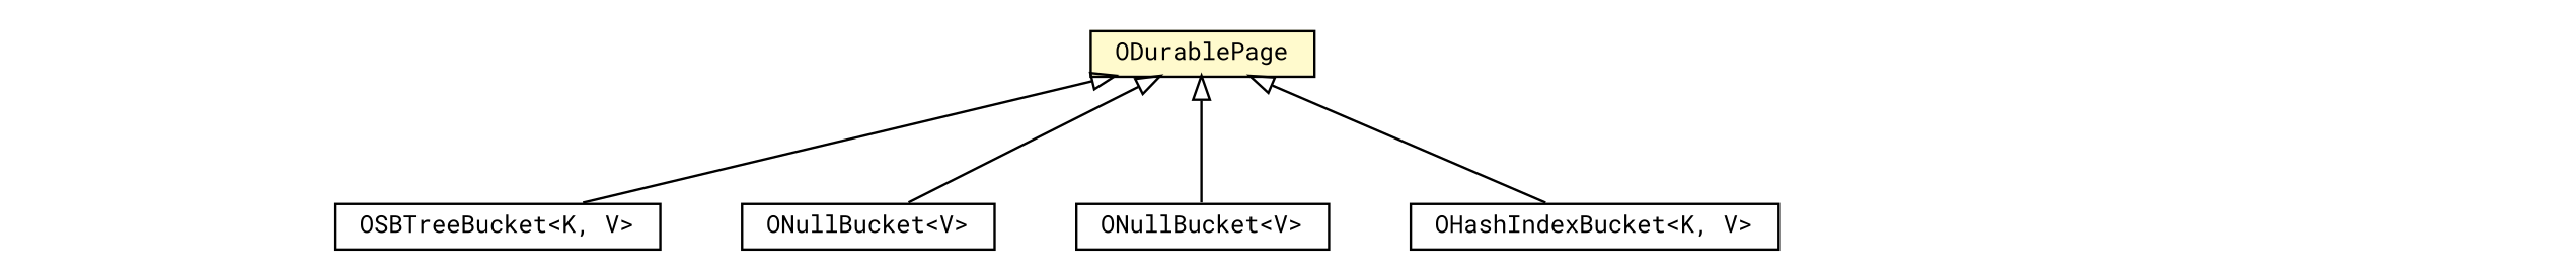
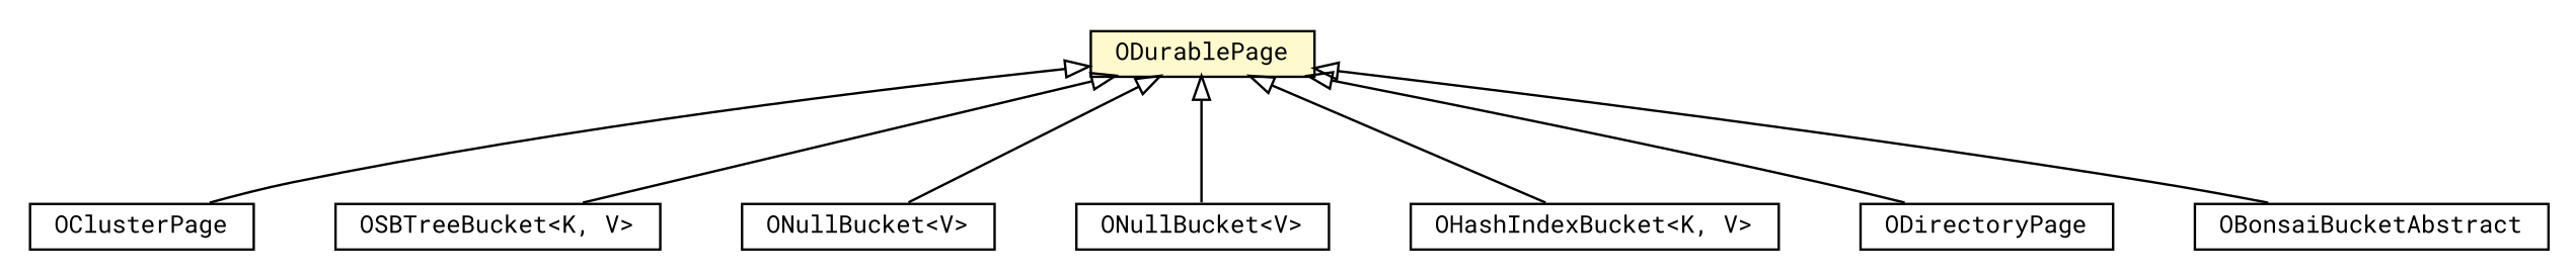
  digraph {
    fontname="Roboto Mono"
    nodesep=0.25
    ranksep=0.5
    node [fontcolor=black fontname="Roboto Mono" fontsize=10.0 shape=plaintext]
    edge [arrowtail=empty dir=back fontname="Roboto Mono" fontsize=10 headport=p labelfontname=Helvetica labelfontsize=10 tailport=p]
+   n1 [label=<<table title="com.orientechnologies.orient.core.storage.impl.local.paginated.OClusterPage" border="0" cellborder="1" cellspacing="0" cellpadding="2" port="p" href="../OClusterPage.html"> 		<tr><td><table border="0" cellspacing="0" cellpadding="1"> <tr><td align="center" balign="center"> OClusterPage </td></tr> 		</table></td></tr> 		</table>>]
    n2 [label=<<table title="com.orientechnologies.orient.core.storage.impl.local.paginated.base.ODurablePage" border="0" cellborder="1" cellspacing="0" cellpadding="2" port="p" bgcolor="lemonChiffon" href="./ODurablePage.html"> 		<tr><td><table border="0" cellspacing="0" cellpadding="1"> <tr><td align="center" balign="center"> ODurablePage </td></tr> 		</table></td></tr> 		</table>>]
    n3 [label=<<table title="com.orientechnologies.orient.core.index.sbtree.local.OSBTreeBucket" border="0" cellborder="1" cellspacing="0" cellpadding="2" port="p" href="../../../../../index/sbtree/local/OSBTreeBucket.html"> 		<tr><td><table border="0" cellspacing="0" cellpadding="1"> <tr><td align="center" balign="center"> OSBTreeBucket&lt;K, V&gt; </td></tr> 		</table></td></tr> 		</table>>]
    n4 [label=<<table title="com.orientechnologies.orient.core.index.sbtree.local.ONullBucket" border="0" cellborder="1" cellspacing="0" cellpadding="2" port="p" href="../../../../../index/sbtree/local/ONullBucket.html"> 		<tr><td><table border="0" cellspacing="0" cellpadding="1"> <tr><td align="center" balign="center"> ONullBucket&lt;V&gt; </td></tr> 		</table></td></tr> 		</table>>]
    n5 [label=<<table title="com.orientechnologies.orient.core.index.hashindex.local.ONullBucket" border="0" cellborder="1" cellspacing="0" cellpadding="2" port="p" href="../../../../../index/hashindex/local/ONullBucket.html"> 		<tr><td><table border="0" cellspacing="0" cellpadding="1"> <tr><td align="center" balign="center"> ONullBucket&lt;V&gt; </td></tr> 		</table></td></tr> 		</table>>]
    n6 [label=<<table title="com.orientechnologies.orient.core.index.hashindex.local.OHashIndexBucket" border="0" cellborder="1" cellspacing="0" cellpadding="2" port="p" href="../../../../../index/hashindex/local/OHashIndexBucket.html"> 		<tr><td><table border="0" cellspacing="0" cellpadding="1"> <tr><td align="center" balign="center"> OHashIndexBucket&lt;K, V&gt; </td></tr> 		</table></td></tr> 		</table>>]
+   n7 [label=<<table title="com.orientechnologies.orient.core.index.hashindex.local.ODirectoryPage" border="0" cellborder="1" cellspacing="0" cellpadding="2" port="p" href="../../../../../index/hashindex/local/ODirectoryPage.html"> 		<tr><td><table border="0" cellspacing="0" cellpadding="1"> <tr><td align="center" balign="center"> ODirectoryPage </td></tr> 		</table></td></tr> 		</table>>]
+   n8 [label=<<table title="com.orientechnologies.orient.core.index.sbtreebonsai.local.OBonsaiBucketAbstract" border="0" cellborder="1" cellspacing="0" cellpadding="2" port="p" href="../../../../../index/sbtreebonsai/local/OBonsaiBucketAbstract.html"> 		<tr><td><table border="0" cellspacing="0" cellpadding="1"> <tr><td align="center" balign="center"> OBonsaiBucketAbstract </td></tr> 		</table></td></tr> 		</table>>]
+   n2 -> n1
    n2 -> n3
    n2 -> n4
    n2 -> n5
    n2 -> n6
+   n2 -> n7
+   n2 -> n8
  }
